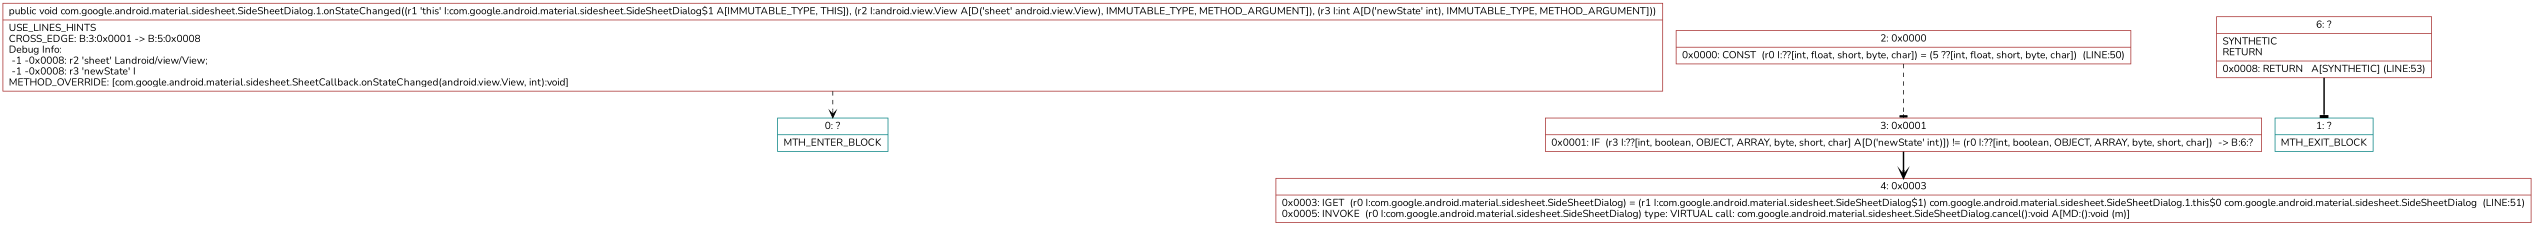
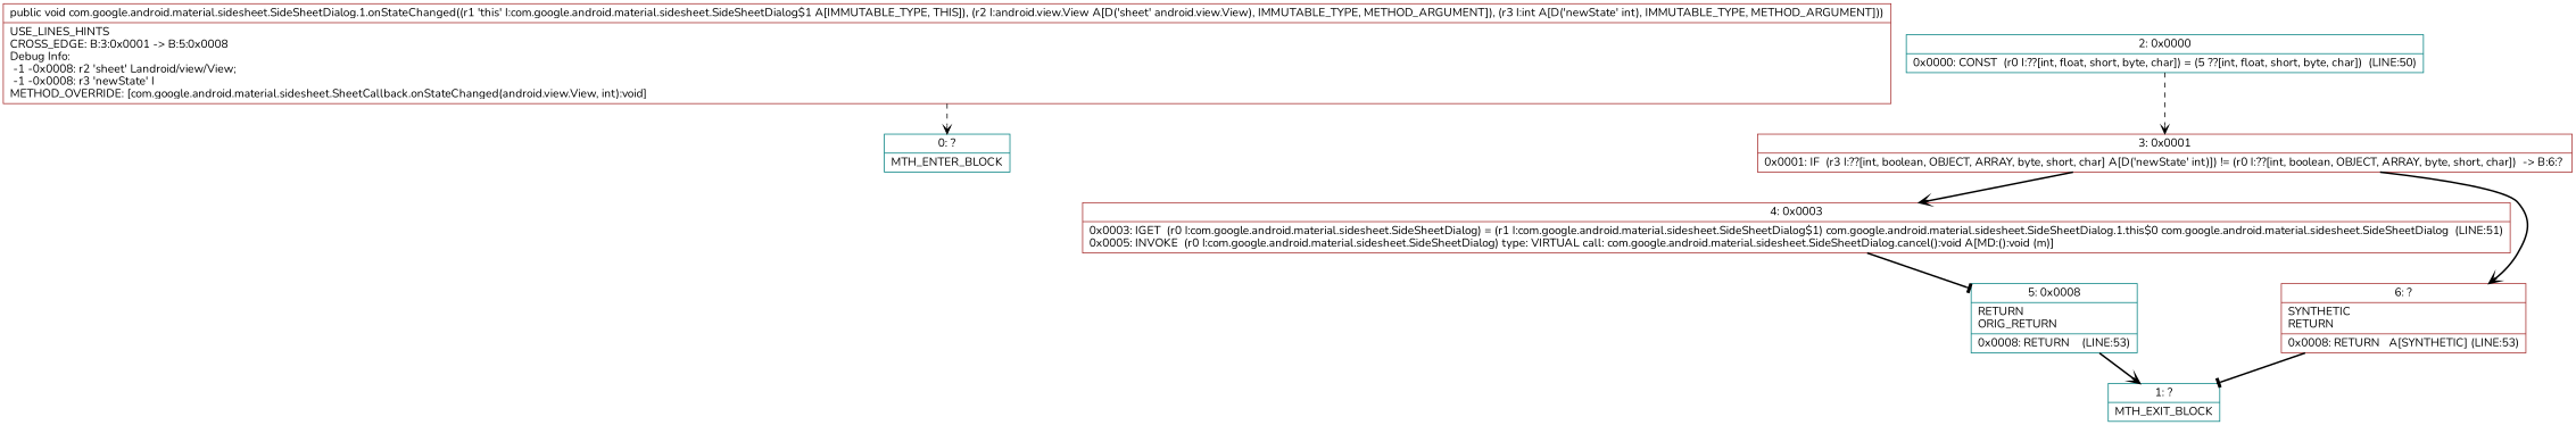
  digraph {
    fontname=Nunito
    node [color=teal fontname=Nunito shape=record]
    edge [arrowhead=vee fontname=Nunito style=bold]
    n1 [label="{0\:\ ?|MTH_ENTER_BLOCK\l}"]
-   n2 [color=brown label="{2\:\ 0x0000|0x0000: CONST  (r0 I:??[int, float, short, byte, char]) = (5 ??[int, float, short, byte, char])  (LINE:50)\l}"]
+   n2 [label="{2\:\ 0x0000|0x0000: CONST  (r0 I:??[int, float, short, byte, char]) = (5 ??[int, float, short, byte, char])  (LINE:50)\l}"]
    n3 [color=brown label="{3\:\ 0x0001|0x0001: IF  (r3 I:??[int, boolean, OBJECT, ARRAY, byte, short, char] A[D('newState' int)]) != (r0 I:??[int, boolean, OBJECT, ARRAY, byte, short, char])  \-\> B:6:? \l}"]
    n4 [color=brown label="{4\:\ 0x0003|0x0003: IGET  (r0 I:com.google.android.material.sidesheet.SideSheetDialog) = (r1 I:com.google.android.material.sidesheet.SideSheetDialog$1) com.google.android.material.sidesheet.SideSheetDialog.1.this$0 com.google.android.material.sidesheet.SideSheetDialog  (LINE:51)\l0x0005: INVOKE  (r0 I:com.google.android.material.sidesheet.SideSheetDialog) type: VIRTUAL call: com.google.android.material.sidesheet.SideSheetDialog.cancel():void A[MD:():void (m)]\l}"]
    n5 [color=brown label="{6\:\ ?|SYNTHETIC\lRETURN\l|0x0008: RETURN   A[SYNTHETIC] (LINE:53)\l}"]
+   n6 [label="{5\:\ 0x0008|RETURN\lORIG_RETURN\l|0x0008: RETURN    (LINE:53)\l}"]
    n7 [label="{1\:\ ?|MTH_EXIT_BLOCK\l}"]
    n8 [color=brown label="{public void com.google.android.material.sidesheet.SideSheetDialog.1.onStateChanged((r1 'this' I:com.google.android.material.sidesheet.SideSheetDialog$1 A[IMMUTABLE_TYPE, THIS]), (r2 I:android.view.View A[D('sheet' android.view.View), IMMUTABLE_TYPE, METHOD_ARGUMENT]), (r3 I:int A[D('newState' int), IMMUTABLE_TYPE, METHOD_ARGUMENT]))  | USE_LINES_HINTS\lCROSS_EDGE: B:3:0x0001 \-\> B:5:0x0008\lDebug Info:\l  \-1 \-0x0008: r2 'sheet' Landroid\/view\/View;\l  \-1 \-0x0008: r3 'newState' I\lMETHOD_OVERRIDE: [com.google.android.material.sidesheet.SheetCallback.onStateChanged(android.view.View, int):void]\l}"]
-   n2 -> n3 [arrowhead=tee style=dashed]
+   n2 -> n3 [style=dashed]
    n3 -> n4
+   n3 -> n5
+   n4 -> n6 [arrowhead=tee]
    n5 -> n7 [arrowhead=tee]
+   n6 -> n7
    n8 -> n1 [style=dashed]
  }
